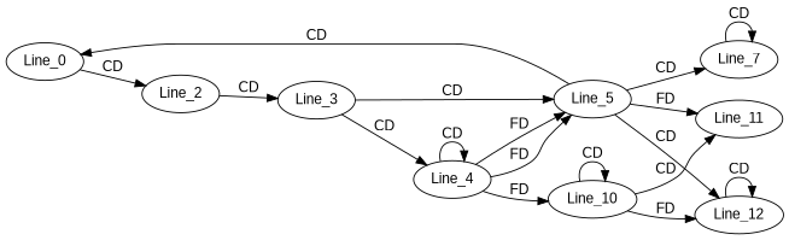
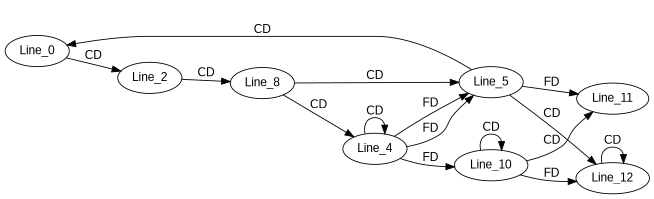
  digraph {
    fontname="Liberation Sans"
    rankdir=LR
    node [fontname="Liberation Sans"]
    edge [fontname="Liberation Sans"]
    Line_0
    Line_2
-   Line_3
+   Line_3 [label=Line_8]
    Line_4
    Line_5
    Line_10
-   Line_7
    Line_11
    Line_12
    Line_0 -> Line_2 [label=CD]
    Line_2 -> Line_3 [label=CD]
    Line_3 -> Line_4 [label=CD]
    Line_3 -> Line_5 [label=CD]
    Line_4 -> Line_4 [label=CD]
    Line_4 -> Line_5 [label=FD]
    Line_4 -> Line_5 [label=FD]
    Line_4 -> Line_10 [label=FD]
    Line_5 -> Line_0 [label=CD]
-   Line_5 -> Line_7 [label=CD]
    Line_5 -> Line_11 [label=FD]
    Line_5 -> Line_12 [label=CD]
    Line_10 -> Line_10 [label=CD]
    Line_10 -> Line_11 [label=CD]
    Line_10 -> Line_12 [label=FD]
-   Line_7 -> Line_7 [label=CD]
    Line_12 -> Line_12 [label=CD]
  }
